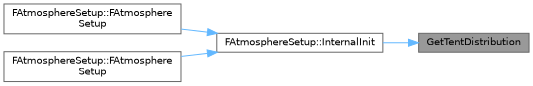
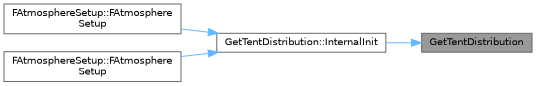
  digraph {
    rankdir=RL
    node [color=grey40 fillcolor=white fontname=Helvetica fontsize=10 shape=box style=filled]
    edge [color=steelblue1 dir=back fontname=Helvetica fontsize=10 labelfontname=Helvetica labelfontsize=10 style=solid]
    n1 [color=gray40 fillcolor=grey60 fontcolor=black height=0.2 label=GetTentDistribution width=0.4]
-   n2 [height=0.2 label="FAtmosphereSetup::InternalInit" width=0.4]
+   n2 [height=0.2 label="GetTentDistribution::InternalInit" width=0.4]
    n3 [height=0.2 label="FAtmosphereSetup::FAtmosphere\lSetup" width=0.4]
    n4 [height=0.2 label="FAtmosphereSetup::FAtmosphere\lSetup" width=0.4]
    n1 -> n2
    n2 -> n3
    n2 -> n4
  }
